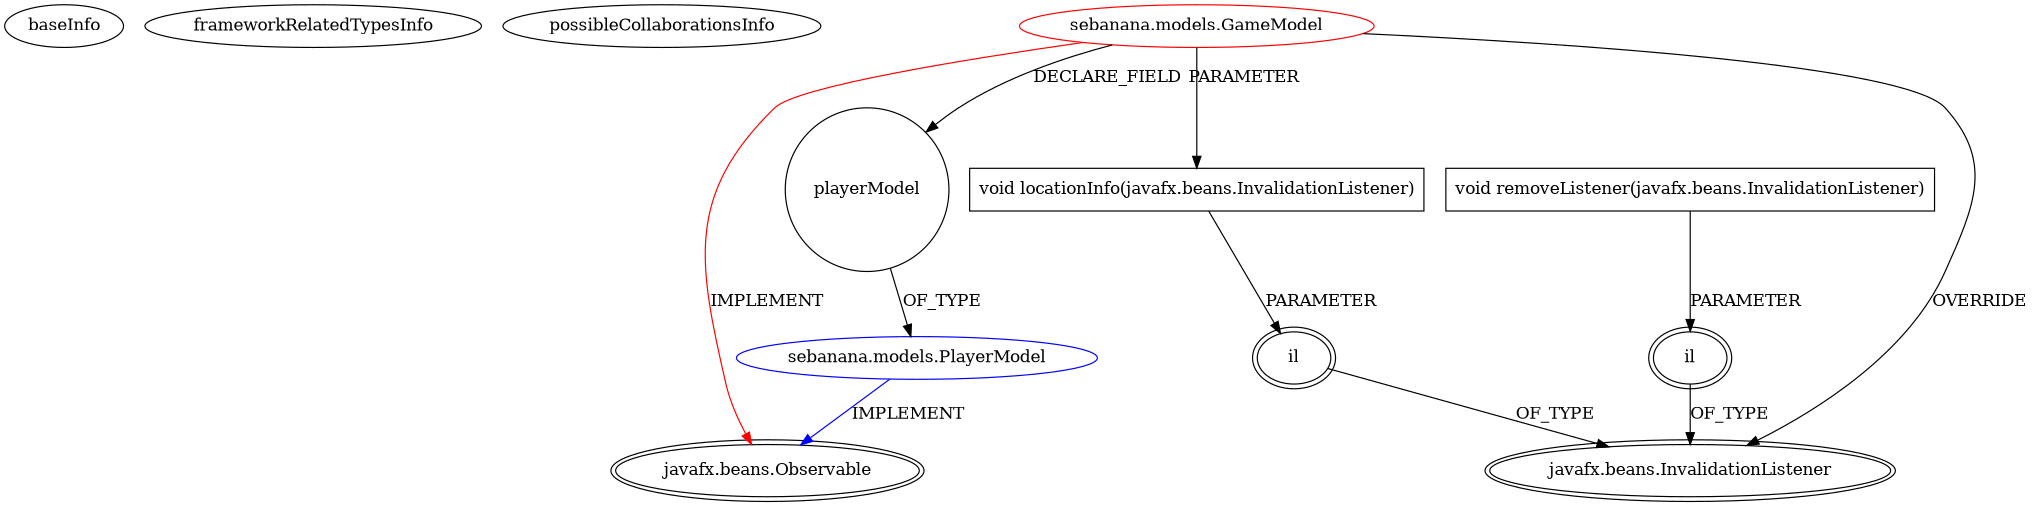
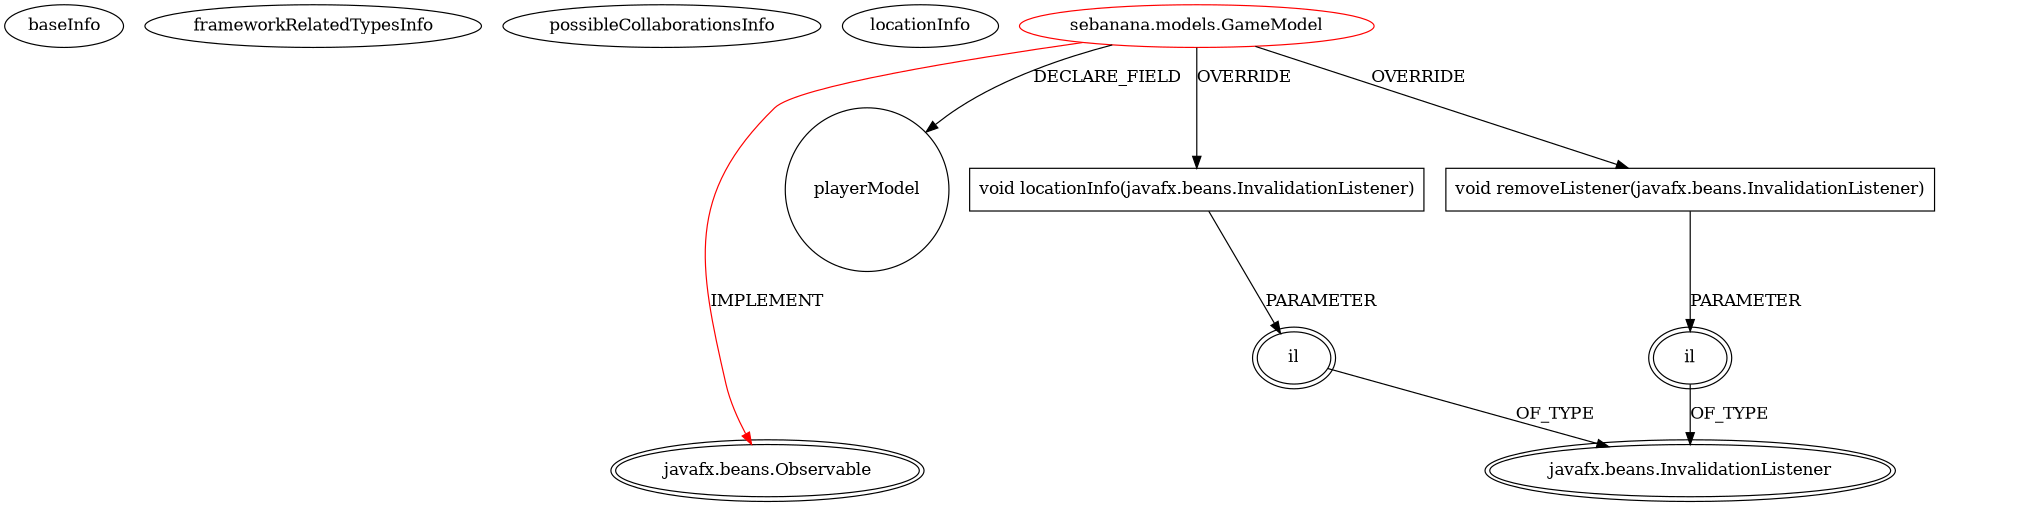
  digraph {
    node [isFrameworkType=false]
    baseInfo [category=extension_graph graphId=4112 isAnonymous=false possibleRelation=true isFrameworkType=""]
    frameworkRelatedTypesInfo [0="javafx.beans.Observable" isFrameworkType=""]
    possibleCollaborationsInfo [0="4112~FIELD_DECLARATION-~javafx.beans.Observable ~javafx.beans.Observable ~false~false" isFrameworkType=""]
+   locationInfo [contextSignature=GameModel filePath="/sebbafer-Sebanana/Sebanana-master/src/sebanana/models/GameModel.java" graphId=4112 projectName="sebbafer-Sebanana" isFrameworkType=""]
    n5 [color=red label="sebanana.models.GameModel" vertexType=ROOT_CLIENT_CLASS_DECLARATION]
    n6 [isFrameworkType=true label="javafx.beans.Observable" peripheries=2 vertexType=FRAMEWORK_INTERFACE_TYPE]
    n7 [label=playerModel shape=circle vertexType=FIELD_DECLARATION]
    n8 [label="void locationInfo(javafx.beans.InvalidationListener)" shape=box vertexType=OVERRIDING_METHOD_DECLARATION]
    n9 [label="void removeListener(javafx.beans.InvalidationListener)" shape=box vertexType=OVERRIDING_METHOD_DECLARATION]
-   n10 [color=blue label="sebanana.models.PlayerModel" vertexType=REFERENCE_CLIENT_CLASS_DECLARATION]
    n11 [isFrameworkType=true label=il peripheries=2 vertexType=PARAMETER_DECLARATION]
    n12 [isFrameworkType=true label=il peripheries=2 vertexType=PARAMETER_DECLARATION]
    n13 [isFrameworkType=true label="javafx.beans.InvalidationListener" peripheries=2 vertexType=FRAMEWORK_INTERFACE_TYPE]
    n5 -> n6 [color=red label=IMPLEMENT]
    n5 -> n7 [label=DECLARE_FIELD]
-   n5 -> n8 [label=PARAMETER]
-   n5 -> n13 [label=OVERRIDE]
-   n7 -> n10 [label=OF_TYPE]
+   n5 -> n8 [label=OVERRIDE]
+   n5 -> n9 [label=OVERRIDE]
    n8 -> n11 [label=PARAMETER]
    n9 -> n12 [label=PARAMETER]
-   n10 -> n6 [color=blue label=IMPLEMENT]
    n11 -> n13 [label=OF_TYPE]
    n12 -> n13 [label=OF_TYPE]
  }
